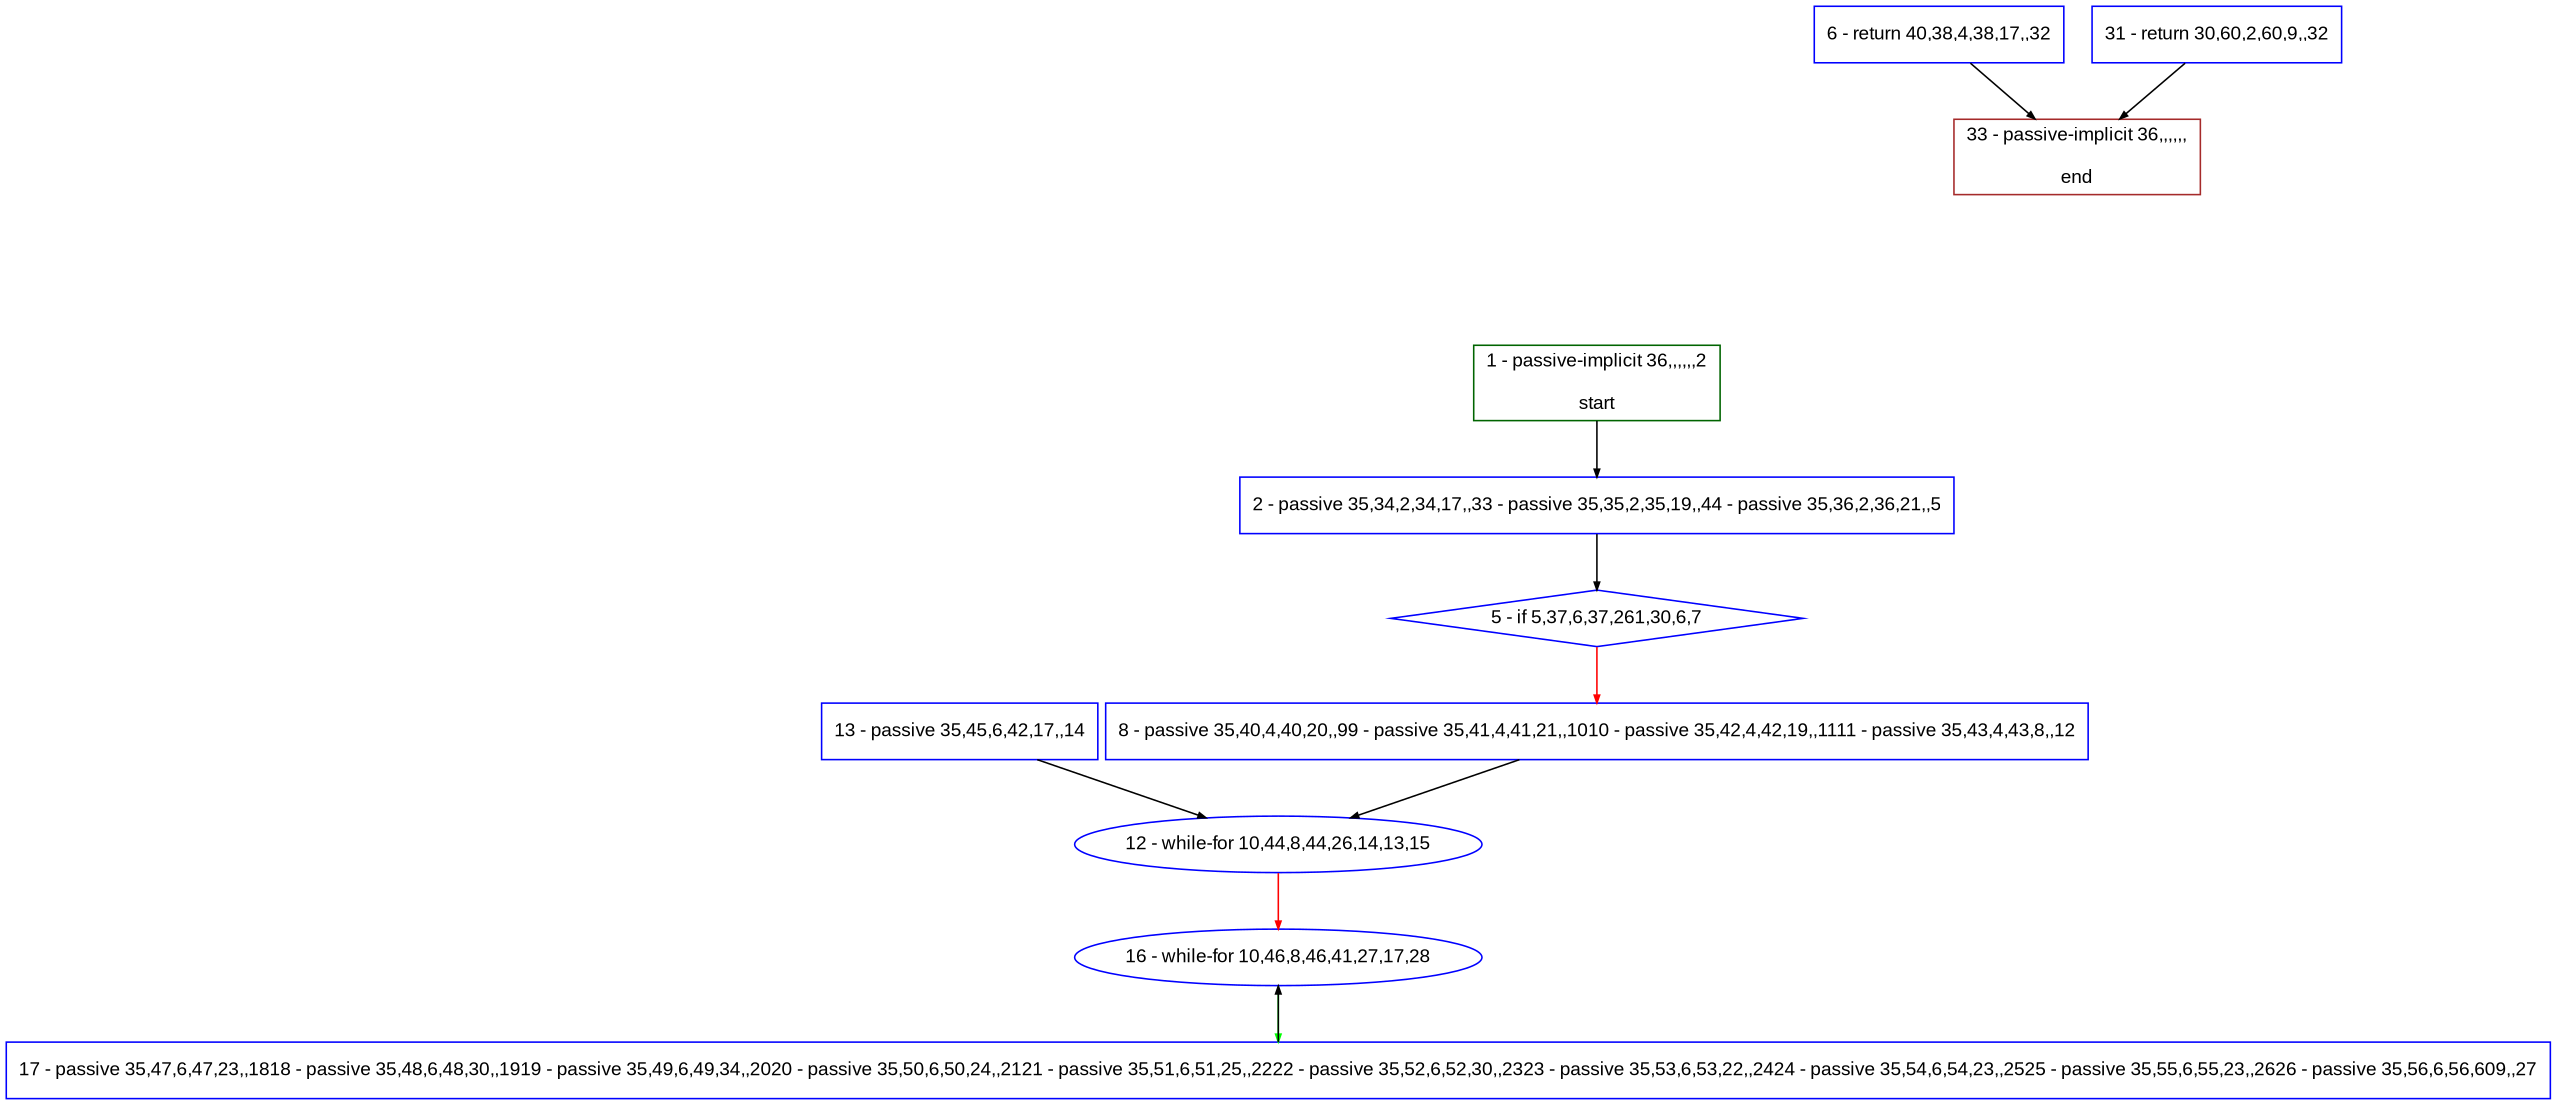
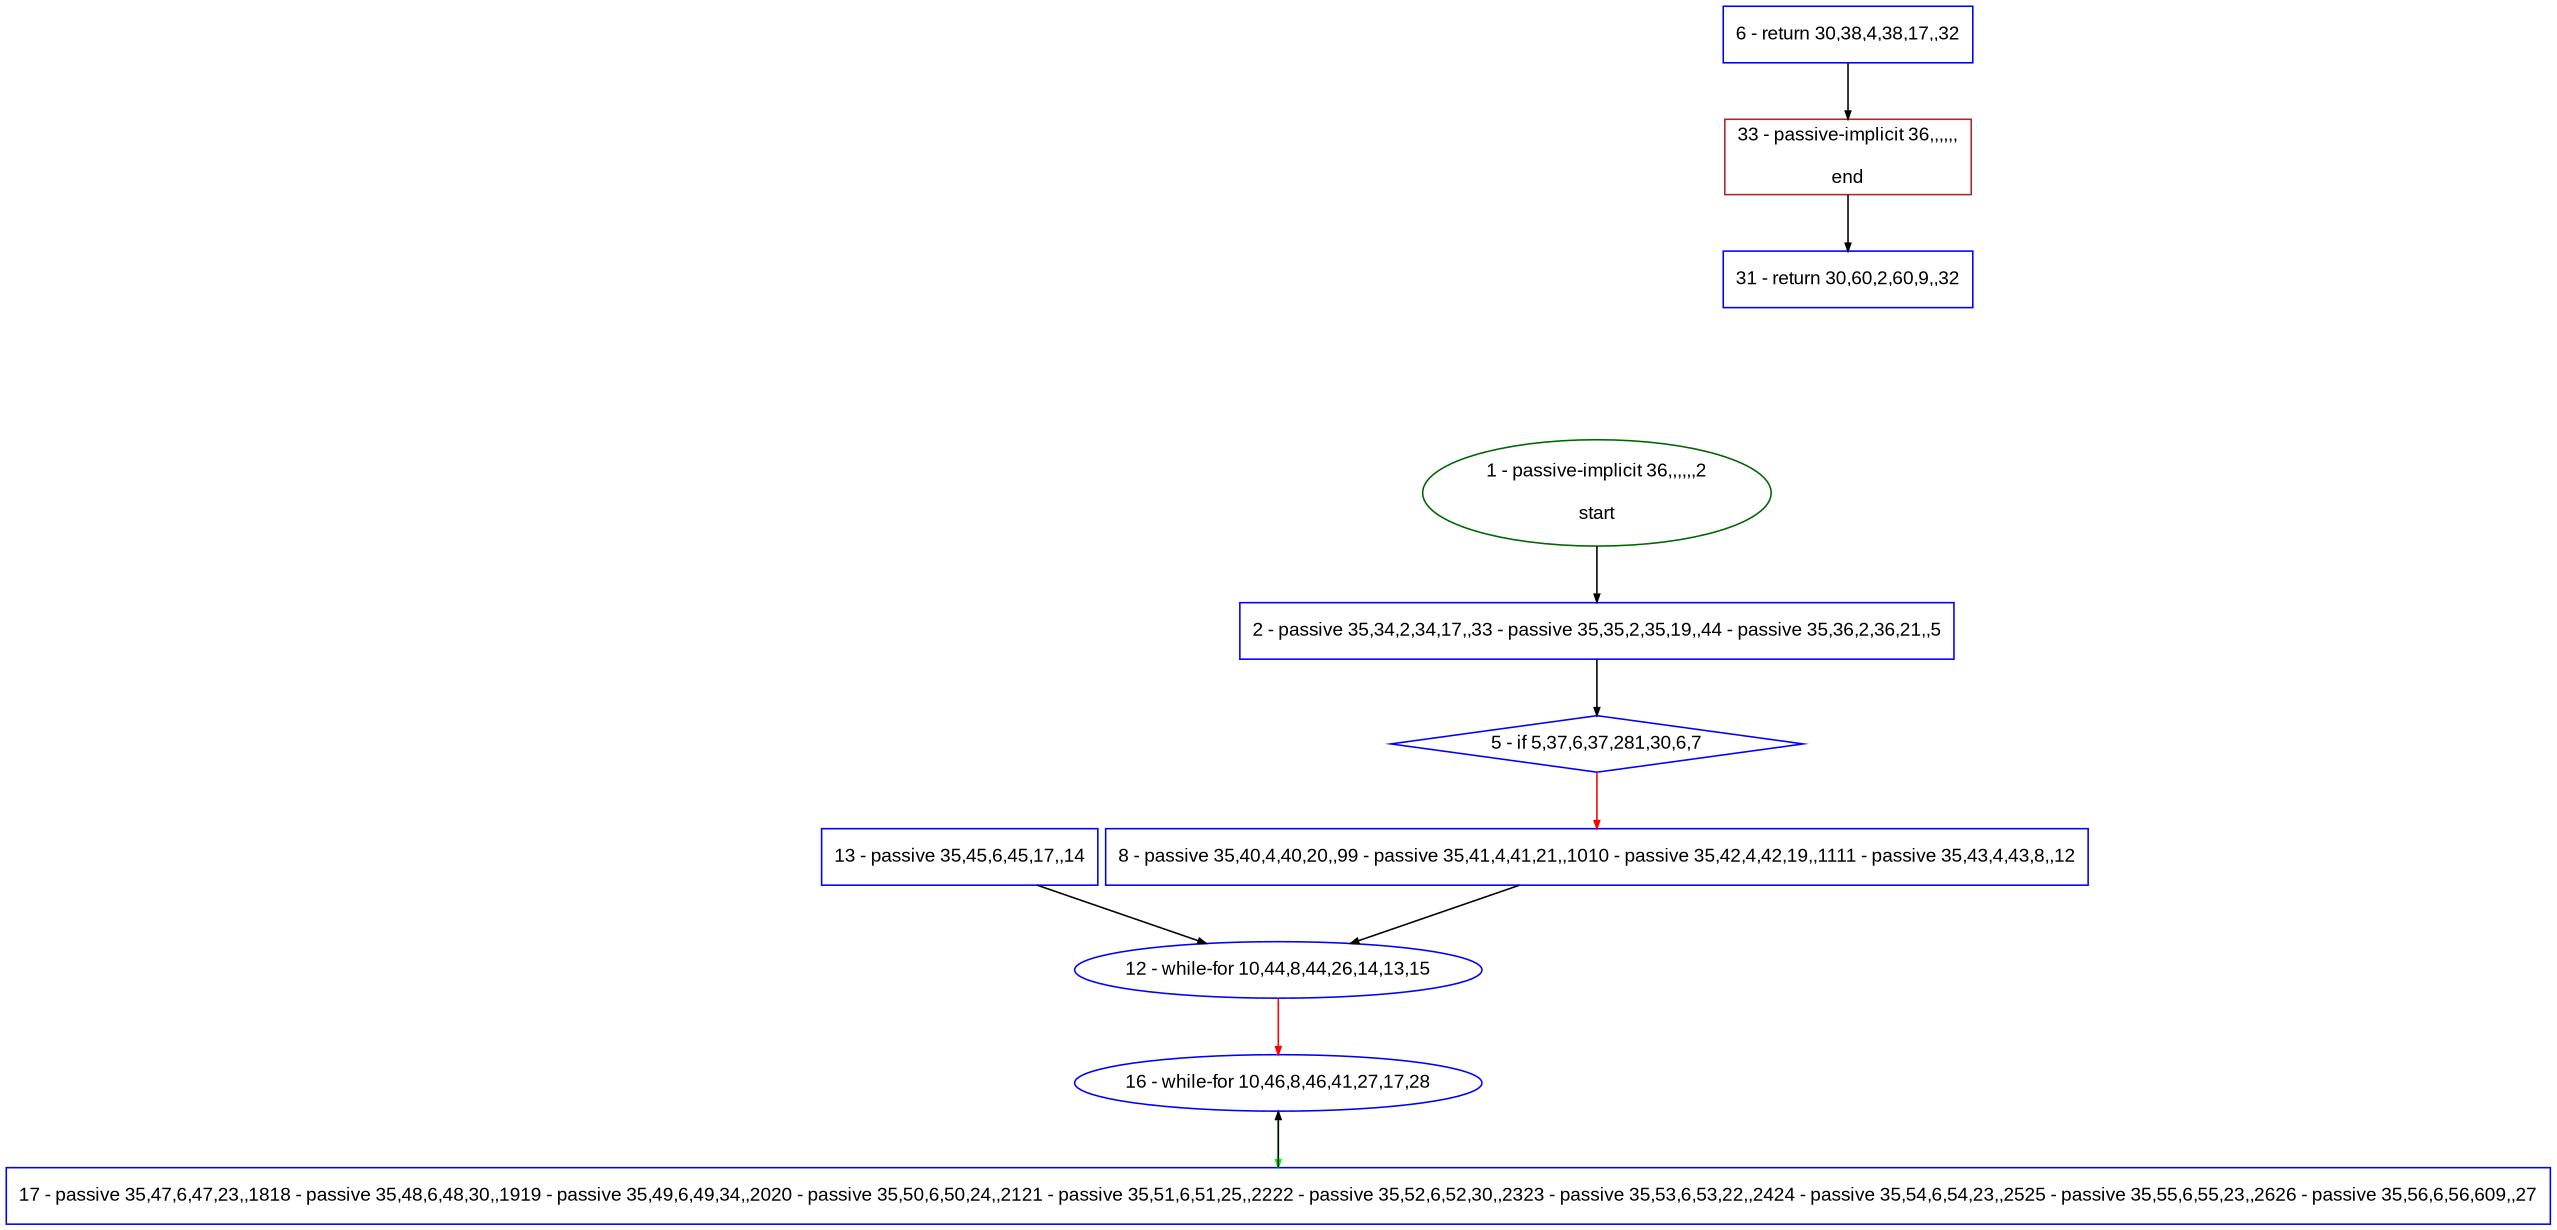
  digraph {
    bgcolor=white
    compound=true
    fillcolor="#FFFFCC"
    fontname=Arial
    fontsize=12
    pack=true
    packmode=clust
    style="rounded,filled"
    node [color="#0000ff" compound=true fillcolor="#ffffff" fixedsize=false fontname=Arial fontsize=12 node_initialized=no shape=box style=filled]
    edge [arrowhead=normal arrowsize=0.5 arrowtail=none color="#000000" compound=true dir=forward fontcolor=black fontname=Arial fontsize=12]
    n1 [label="2 - passive 35,34,2,34,17,,33 - passive 35,35,2,35,19,,44 - passive 35,36,2,36,21,,5"]
-   n2 [label="5 - if 5,37,6,37,261,30,6,7" shape=diamond]
+   n2 [label="5 - if 5,37,6,37,281,30,6,7" shape=diamond]
    n3 [label="8 - passive 35,40,4,40,20,,99 - passive 35,41,4,41,21,,1010 - passive 35,42,4,42,19,,1111 - passive 35,43,4,43,8,,12"]
-   n4 [color="#006400" label="1 - passive-implicit 36,,,,,,2\n\nstart"]
-   n5 [label="6 - return 40,38,4,38,17,,32"]
+   n4 [color="#006400" label="1 - passive-implicit 36,,,,,,2\n\nstart" shape=ellipse]
+   n5 [label="6 - return 30,38,4,38,17,,32"]
    n6 [color="#a52a2a" label="33 - passive-implicit 36,,,,,,\n\nend"]
    n7 [label="12 - while-for 10,44,8,44,26,14,13,15" shape=oval]
    n8 [label="16 - while-for 10,46,8,46,41,27,17,28" shape=oval]
-   n9 [label="13 - passive 35,45,6,42,17,,14"]
+   n9 [label="13 - passive 35,45,6,45,17,,14"]
    n10 [label="17 - passive 35,47,6,47,23,,1818 - passive 35,48,6,48,30,,1919 - passive 35,49,6,49,34,,2020 - passive 35,50,6,50,24,,2121 - passive 35,51,6,51,25,,2222 - passive 35,52,6,52,30,,2323 - passive 35,53,6,53,22,,2424 - passive 35,54,6,54,23,,2525 - passive 35,55,6,55,23,,2626 - passive 35,56,6,56,609,,27"]
    n11 [label="31 - return 30,60,2,60,9,,32"]
    n1 -> n2
    n2 -> n3 [color="#ff0000" label=no]
    n3 -> n7
    n4 -> n1
    n5 -> n6
-   n7 -> n8 [color="#ff0000" label=yes]
+   n7 -> n8 [color="#ff0000" label=no]
    n8 -> n10 [color="#00ff00" label=yes]
    n9 -> n7
    n10 -> n8
-   n11 -> n6
+   n6 -> n11
  }
